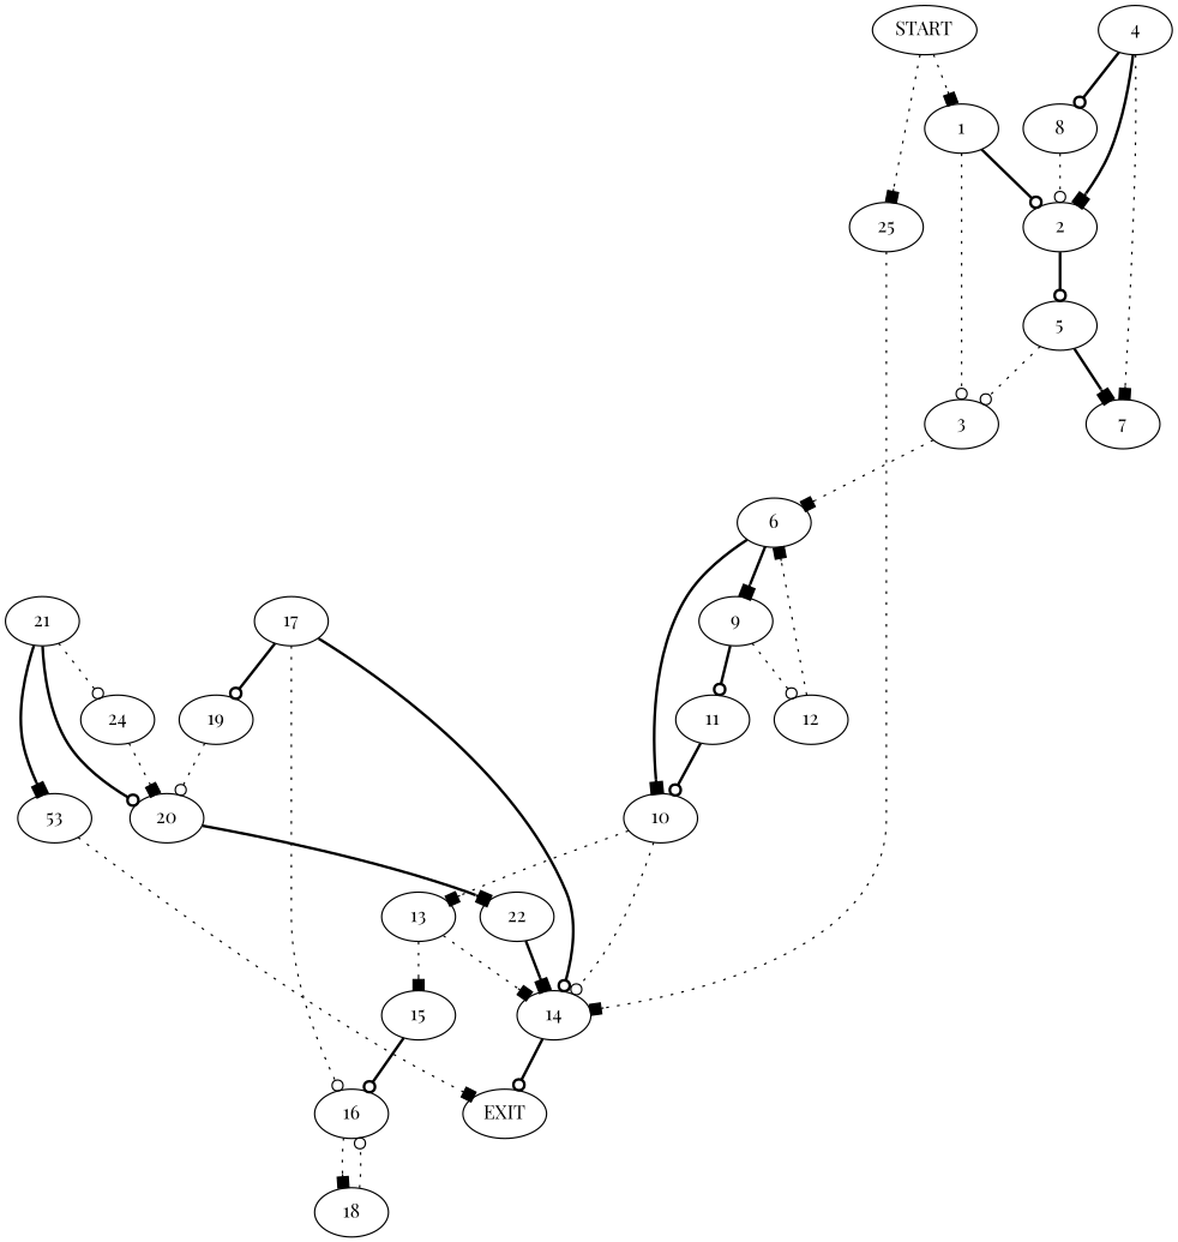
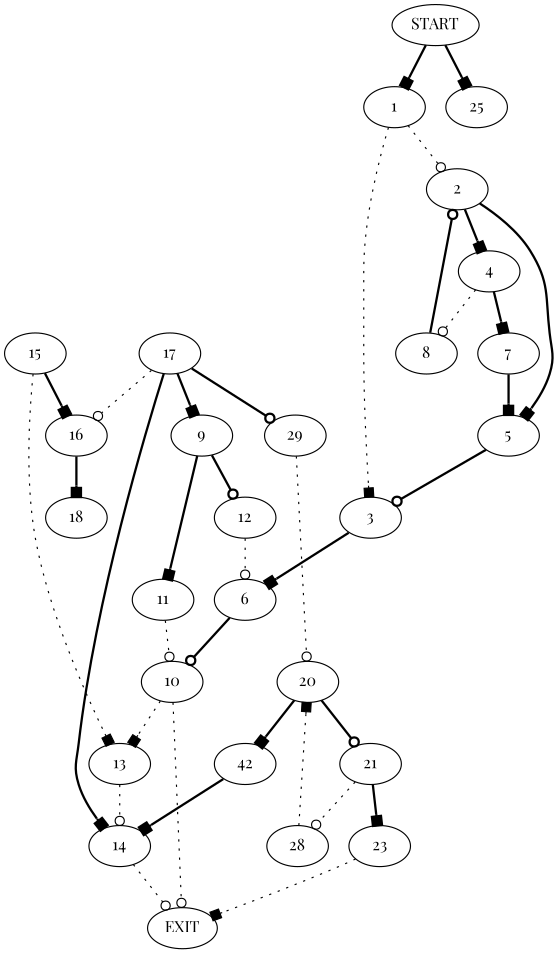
  digraph {
    fontname="Playfair Display"
    node [fontname="Playfair Display"]
    edge [arrowhead=odot fontname="Playfair Display" style=dotted]
    n1 [label=START]
    1
    25
    2
    3
    14
    n7 [label=EXIT]
    4
    5
    6
    7
    8
    9
    10
    11
    12
    13
    15
    16
    18
    17
-   19
+   19 [label=29]
    20
    21
-   22
-   23 [label=53]
-   24
-   n1 -> 1 [arrowhead=box]
-   n1 -> 25 [arrowhead=box]
-   1 -> 2 [style=bold]
-   1 -> 3
-   25 -> 14 [arrowhead=box]
-   4 -> 2 [arrowhead=box style=bold]
-   2 -> 5 [style=bold]
-   3 -> 6 [arrowhead=box]
-   14 -> n7 [style=bold]
-   4 -> 7 [arrowhead=box]
-   4 -> 8 [style=bold]
-   5 -> 3
-   6 -> 9 [arrowhead=box style=bold]
-   6 -> 10 [arrowhead=box style=bold]
-   5 -> 7 [arrowhead=box style=bold]
-   8 -> 2
-   9 -> 11 [style=bold]
-   9 -> 12
-   10 -> 14
+   22 [label=42]
+   23
+   24 [label=28]
+   n1 -> 1 [arrowhead=box style=bold]
+   n1 -> 25 [arrowhead=box style=bold]
+   1 -> 2
+   1 -> 3 [arrowhead=box]
+   2 -> 4 [arrowhead=box style=bold]
+   2 -> 5 [arrowhead=box style=bold]
+   3 -> 6 [arrowhead=box style=bold]
+   14 -> n7
+   4 -> 7 [arrowhead=box style=bold]
+   4 -> 8
+   5 -> 3 [style=bold]
+   17 -> 9 [arrowhead=box style=bold]
+   6 -> 10 [style=bold]
+   7 -> 5 [arrowhead=box style=bold]
+   8 -> 2 [style=bold]
+   9 -> 11 [arrowhead=box style=bold]
+   9 -> 12 [style=bold]
+   10 -> n7
    10 -> 13 [arrowhead=box]
-   11 -> 10 [style=bold]
-   12 -> 6 [arrowhead=box]
-   13 -> 14 [arrowhead=box]
-   13 -> 15 [arrowhead=box]
-   15 -> 16 [style=bold]
-   16 -> 18 [arrowhead=box]
-   18 -> 16
-   17 -> 14 [style=bold]
+   11 -> 10
+   12 -> 6
+   13 -> 14
+   15 -> 13 [arrowhead=box]
+   15 -> 16 [arrowhead=box style=bold]
+   16 -> 18 [arrowhead=box style=bold]
+   17 -> 14 [arrowhead=box style=bold]
    17 -> 16
    17 -> 19 [style=bold]
    19 -> 20
-   21 -> 20 [style=bold]
+   20 -> 21 [style=bold]
    20 -> 22 [arrowhead=box style=bold]
    21 -> 23 [arrowhead=box style=bold]
    21 -> 24
    22 -> 14 [arrowhead=box style=bold]
    23 -> n7 [arrowhead=box]
    24 -> 20 [arrowhead=box]
  }
